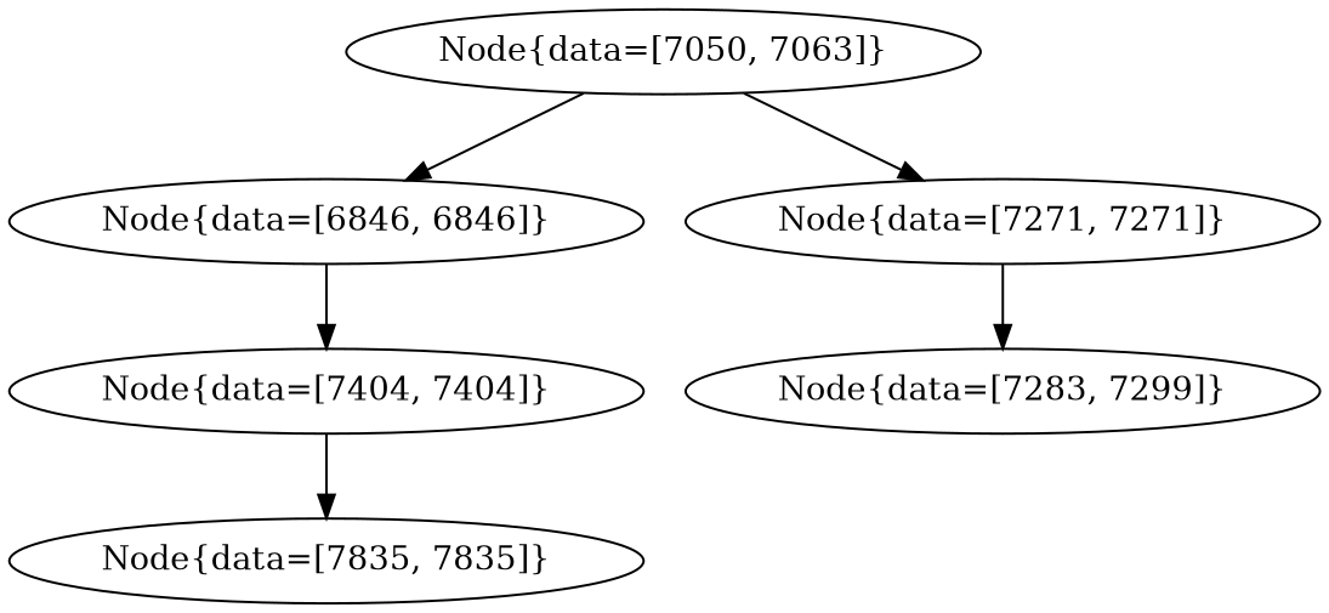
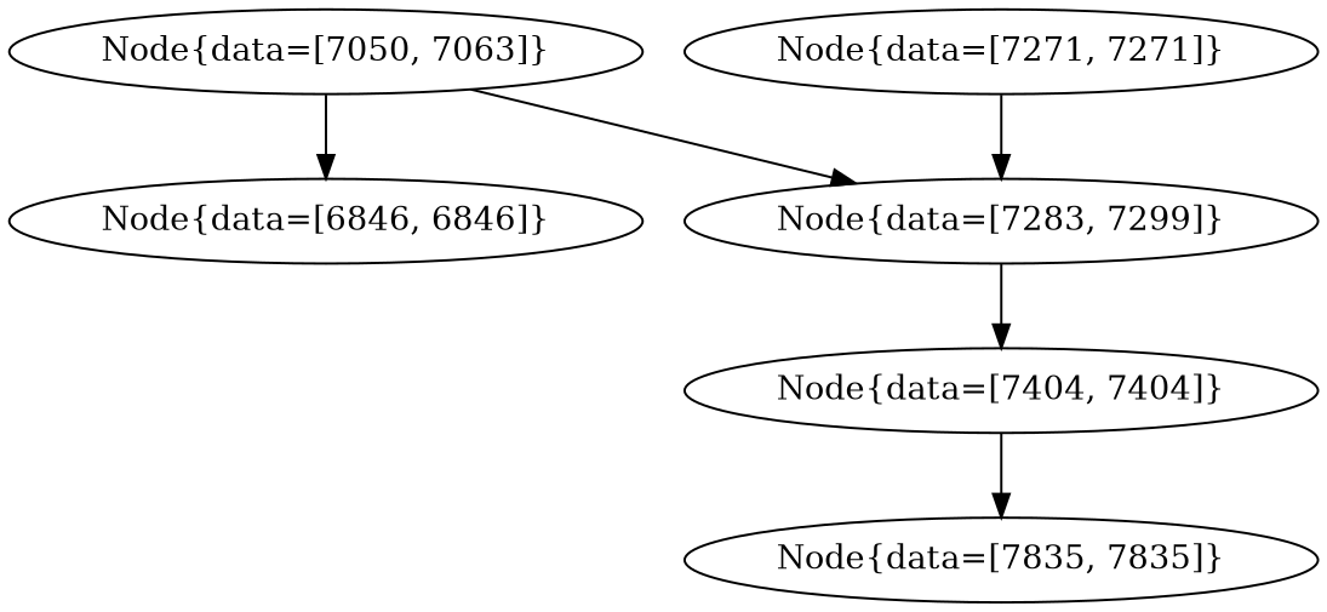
  digraph {
    n1 [label="Node{data=[7050, 7063]}"]
    n2 [label="Node{data=[6846, 6846]}"]
    n3 [label="Node{data=[7283, 7299]}"]
    n4 [label="Node{data=[7404, 7404]}"]
    n5 [label="Node{data=[7271, 7271]}"]
    n6 [label="Node{data=[7835, 7835]}"]
    n1 -> n2
-   n1 -> n5
-   n2 -> n4
+   n1 -> n3
+   n3 -> n4
    n4 -> n6
    n5 -> n3
  }
